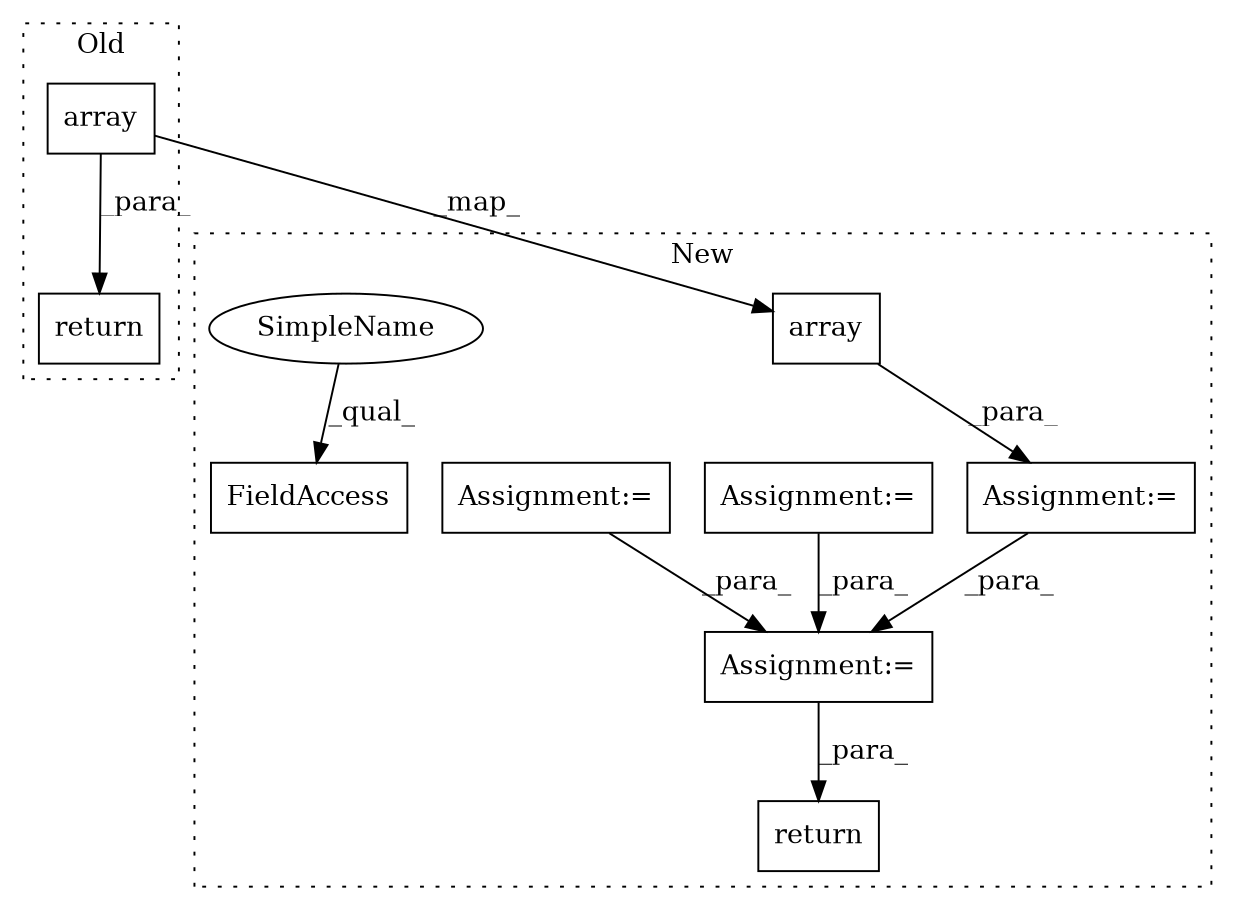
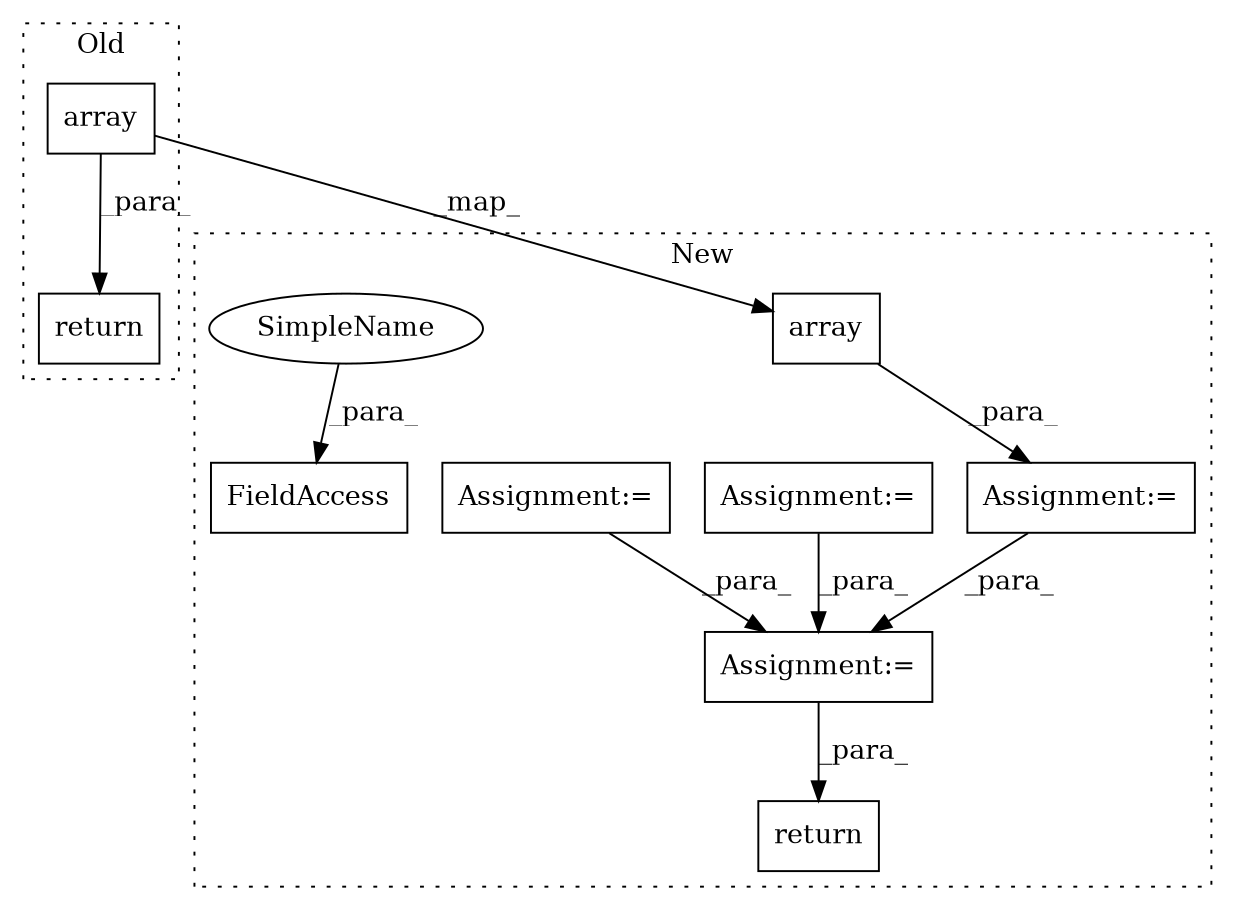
  digraph {
    node [a=7 l=1 s=1461 shape=box]
    n1 [a=32 l="6,1" label=array s="390,451"]
    n2 [a=41 l=7 label=return s=377]
    n3 [a=32 l="6,1" label=array s="842,903"]
    n4 [label="Assignment:=" s=835]
    n5 [a=41 l=7 label=return s=1523]
    n6 [label="Assignment:=" s=1413]
    n7 [label="Assignment:=" s=1056]
    n8 [a=22 l=13 label=FieldAccess]
    n9 [l=2 label="Assignment:=" s=1496]
    n10 [a=42 l=5 label=SimpleName shape=ellipse]
    subgraph cluster_1 {
      label=Old
      style=dotted
      n1
      n2
    }
    subgraph cluster_2 {
      label=New
      style=dotted
      n3
      n4
      n5
      n6
      n7
      n8
      n9
      n10
    }
    n1 -> n2 [label=_para_]
    n1 -> n3 [label=_map_]
    n3 -> n4 [label=_para_]
    n4 -> n9 [label=_para_]
    n6 -> n9 [label=_para_]
    n7 -> n9 [label=_para_]
    n9 -> n5 [label=_para_]
-   n10 -> n8 [label=_qual_]
+   n10 -> n8 [label=_para_]
  }
